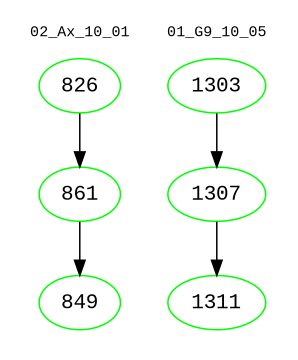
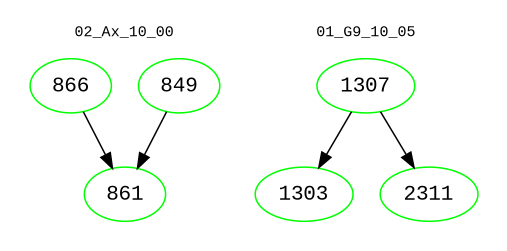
  digraph {
    fontname="Liberation Mono"
    node [color=green fontname="Liberation Mono"]
    edge [color=black fontname="Liberation Mono"]
    n1 [label=861]
    n2 [label=849]
-   n3 [label=826]
+   n3 [label=866]
    n4 [label=1307]
    n5 [label=1303]
-   n6 [label=1311]
+   n6 [label=2311]
    subgraph cluster_1 {
      color=white
      fontsize=10
-     label="02_Ax_10_01"
+     label="02_Ax_10_00"
      n1
      n2
      n3
    }
    subgraph cluster_2 {
      color=white
      fontsize=10
      label="01_G9_10_05"
      n4
      n5
      n6
    }
-   n1 -> n2
+   n2 -> n1
    n3 -> n1
-   n5 -> n4
+   n4 -> n5
    n4 -> n6
  }
